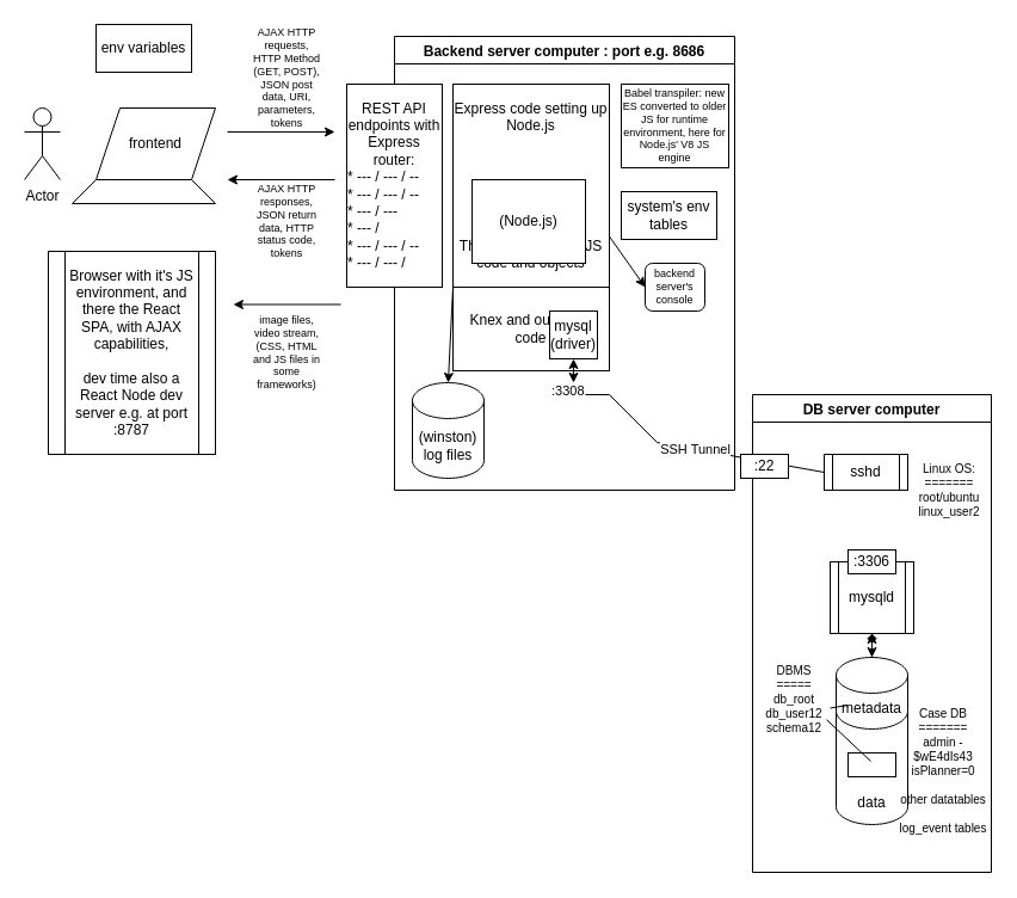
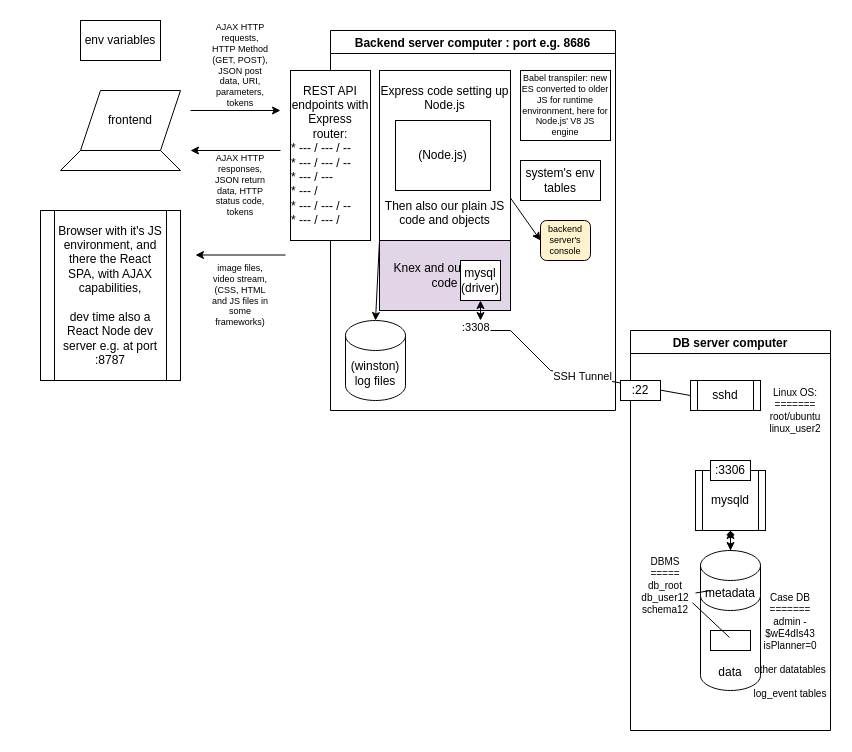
  <mxCell id="0" />
  <mxCell id="1" parent="0" />
- <mxCell id="2" value="Actor" style="shape=umlActor;verticalLabelPosition=bottom;verticalAlign=top;html=1;outlineConnect=0;" parent="1" vertex="1"><mxGeometry x="20" y="90" width="30" height="60" as="geometry" /></mxCell>
  <mxCell id="3" value="" style="shape=trapezoid;perimeter=trapezoidPerimeter;whiteSpace=wrap;html=1;fixedSize=1;" parent="1" vertex="1"><mxGeometry x="60" y="150" width="120" height="20" as="geometry" /></mxCell>
  <mxCell id="4" value="frontend" style="shape=parallelogram;perimeter=parallelogramPerimeter;whiteSpace=wrap;html=1;fixedSize=1;" parent="1" vertex="1"><mxGeometry x="80" y="90" width="100" height="60" as="geometry" /></mxCell>
  <mxCell id="5" value="&lt;div&gt;Browser with it's JS environment, and there the React SPA, with AJAX capabilities,&lt;/div&gt;&lt;div&gt;&lt;br&gt;&lt;/div&gt;&lt;div&gt;dev time also a React Node dev server e.g. at port :8787&lt;br&gt;&lt;/div&gt;" style="shape=process;whiteSpace=wrap;html=1;backgroundOutline=1;" parent="1" vertex="1"><mxGeometry x="40" y="210" width="140" height="170" as="geometry" /></mxCell>
  <mxCell id="6" value="SSH Tunnel" style="endArrow=none;html=1;rounded=0;endFill=0;entryX=0;entryY=0.5;entryDx=0;entryDy=0;" parent="1" target="14" edge="1"><mxGeometry relative="1" as="geometry"><mxPoint x="490" y="330" as="sourcePoint" /><mxPoint x="680" y="320" as="targetPoint" /><Array as="points"><mxPoint x="510" y="330" /><mxPoint x="550" y="370" /></Array></mxGeometry></mxCell>
  <mxCell id="7" value=":3308" style="edgeLabel;resizable=0;html=1;align=left;verticalAlign=bottom;" parent="6" connectable="0" vertex="1"><mxGeometry x="-1" relative="1" as="geometry"><mxPoint x="-30" y="5" as="offset" /></mxGeometry></mxCell>
  <mxCell id="8" value="DB server computer" style="swimlane;" parent="1" vertex="1"><mxGeometry x="630" y="330" width="200" height="400" as="geometry" /></mxCell>
  <mxCell id="9" value="" style="edgeStyle=orthogonalEdgeStyle;rounded=0;orthogonalLoop=1;jettySize=auto;html=1;startArrow=classic;startFill=1;" parent="8" source="10" target="11" edge="1"><mxGeometry relative="1" as="geometry" /></mxCell>
  <mxCell id="10" value="&lt;div&gt;&lt;br&gt;&lt;/div&gt;&lt;div&gt;&lt;br&gt;&lt;/div&gt;&lt;div&gt;&lt;br&gt;&lt;/div&gt;&lt;div&gt;&lt;br&gt;&lt;/div&gt;&lt;div&gt;data&lt;/div&gt;" style="shape=cylinder3;whiteSpace=wrap;html=1;boundedLbl=1;backgroundOutline=1;size=15;labelPosition=center;verticalLabelPosition=middle;align=center;verticalAlign=middle;" parent="8" vertex="1"><mxGeometry x="70" y="240" width="60" height="120" as="geometry" /></mxCell>
  <mxCell id="11" value="mysqld" style="shape=process;whiteSpace=wrap;html=1;backgroundOutline=1;" parent="8" vertex="1"><mxGeometry x="65" y="140" width="70" height="60" as="geometry" /></mxCell>
  <mxCell id="12" value="metadata" style="shape=cylinder3;whiteSpace=wrap;html=1;boundedLbl=1;backgroundOutline=1;size=15;" parent="8" vertex="1"><mxGeometry x="70" y="220" width="60" height="60" as="geometry" /></mxCell>
  <mxCell id="13" style="edgeStyle=orthogonalEdgeStyle;rounded=0;orthogonalLoop=1;jettySize=auto;html=1;entryX=0.5;entryY=1;entryDx=0;entryDy=0;startArrow=classic;startFill=1;endArrow=diamond;" parent="8" source="12" target="11" edge="1"><mxGeometry relative="1" as="geometry" /></mxCell>
  <mxCell id="14" value="sshd" style="shape=process;whiteSpace=wrap;html=1;backgroundOutline=1;" parent="8" vertex="1"><mxGeometry x="60" y="50" width="70" height="30" as="geometry" /></mxCell>
  <mxCell id="15" value=":3306" style="rounded=0;whiteSpace=wrap;html=1;" parent="8" vertex="1"><mxGeometry x="80" y="130" width="40" height="20" as="geometry" /></mxCell>
  <mxCell id="16" value=":22" style="rounded=0;whiteSpace=wrap;html=1;fillColor=#FFFFFF;" parent="8" vertex="1"><mxGeometry x="-10" y="50" width="40" height="20" as="geometry" /></mxCell>
  <mxCell id="17" value="&lt;div style=&quot;font-size: 10px;&quot;&gt;DBMS&lt;/div&gt;&lt;div style=&quot;font-size: 10px;&quot;&gt;=====&lt;br&gt;&lt;/div&gt;&lt;div style=&quot;font-size: 10px;&quot;&gt;db_root&lt;/div&gt;&lt;div style=&quot;font-size: 10px;&quot;&gt;db_user12&lt;/div&gt;&lt;div style=&quot;font-size: 10px;&quot;&gt;schema12&lt;br style=&quot;font-size: 10px;&quot;&gt;&lt;/div&gt;" style="text;strokeColor=none;align=center;fillColor=none;html=1;verticalAlign=middle;whiteSpace=wrap;rounded=0;fontSize=10;" vertex="1" parent="8"><mxGeometry x="5" y="240" width="60" height="30" as="geometry" /></mxCell>
  <mxCell id="18" value="" style="rounded=0;whiteSpace=wrap;html=1;" vertex="1" parent="8"><mxGeometry x="80" y="300" width="40" height="20" as="geometry" /></mxCell>
  <mxCell id="19" value="" style="endArrow=none;html=1;rounded=0;exitX=0.475;exitY=0.35;exitDx=0;exitDy=0;exitPerimeter=0;entryX=-0.133;entryY=0.871;entryDx=0;entryDy=0;entryPerimeter=0;" edge="1" parent="8" source="18" target="12"><mxGeometry width="50" height="50" relative="1" as="geometry"><mxPoint x="87" y="260" as="sourcePoint" /><mxPoint x="-10" y="330" as="targetPoint" /></mxGeometry></mxCell>
  <mxCell id="20" value="&lt;div&gt;Linux OS:&lt;/div&gt;&lt;div&gt;=======&lt;/div&gt;&lt;div&gt;root/ubuntu&lt;/div&gt;&lt;div&gt;linux_user2&lt;br&gt;&lt;/div&gt;" style="text;strokeColor=none;align=center;fillColor=none;html=1;verticalAlign=middle;whiteSpace=wrap;rounded=0;fontSize=10;" vertex="1" parent="8"><mxGeometry x="135" y="50" width="60" height="60" as="geometry" /></mxCell>
  <mxCell id="21" value="&lt;div&gt;Case DB&lt;/div&gt;&lt;div&gt;=======&lt;/div&gt;&lt;div style=&quot;font-size: 10px;&quot;&gt;admin - $wE4dIs43 isPlanner=0&lt;/div&gt;&lt;div style=&quot;font-size: 10px;&quot;&gt;&amp;nbsp;&lt;br&gt;&lt;/div&gt;&lt;div&gt;other datatables&lt;/div&gt;&lt;div&gt;&lt;br&gt;&lt;/div&gt;&lt;div&gt;log_event tables&lt;br&gt;&lt;/div&gt;" style="text;strokeColor=none;align=center;fillColor=none;html=1;verticalAlign=middle;whiteSpace=wrap;rounded=0;fontSize=10;" vertex="1" parent="8"><mxGeometry x="120" y="300" width="80" height="30" as="geometry" /></mxCell>
  <mxCell id="22" value="Backend server computer : port e.g. 8686" style="swimlane;" parent="1" vertex="1"><mxGeometry x="330" y="30" width="285" height="380" as="geometry" /></mxCell>
- <mxCell id="23" value="Knex and our Knex code" style="rounded=0;whiteSpace=wrap;html=1;" parent="22" vertex="1"><mxGeometry x="49" y="210" width="131" height="70" as="geometry" /></mxCell>
+ <mxCell id="23" value="Knex and our Knex code" style="rounded=0;whiteSpace=wrap;html=1;fillColor=#e1d5e7;" parent="22" vertex="1"><mxGeometry x="49" y="210" width="131" height="70" as="geometry" /></mxCell>
  <mxCell id="24" style="rounded=0;orthogonalLoop=1;jettySize=auto;html=1;exitX=0.5;exitY=0;exitDx=0;exitDy=0;exitPerimeter=0;fontSize=9;startArrow=classic;startFill=1;endArrow=none;endFill=0;entryX=0;entryY=1;entryDx=0;entryDy=0;" parent="22" source="25" target="27" edge="1"><mxGeometry relative="1" as="geometry" /></mxCell>
  <mxCell id="25" value="(winston) log files" style="shape=cylinder3;whiteSpace=wrap;html=1;boundedLbl=1;backgroundOutline=1;size=15;" parent="22" vertex="1"><mxGeometry x="15" y="290" width="60" height="80" as="geometry" /></mxCell>
  <mxCell id="26" value="&lt;div&gt;REST API endpoints with Express router:&lt;/div&gt;&lt;div align=&quot;left&quot;&gt;* --- / --- / --&lt;/div&gt;&lt;div align=&quot;left&quot;&gt;* --- / --- / --&lt;/div&gt;&lt;div align=&quot;left&quot;&gt;* --- / --- &lt;br&gt;&lt;/div&gt;&lt;div align=&quot;left&quot;&gt;* --- / &lt;br&gt;&lt;/div&gt;&lt;div align=&quot;left&quot;&gt;* --- / --- / --&lt;/div&gt;&lt;div align=&quot;left&quot;&gt;* --- / --- / &lt;br&gt;&lt;/div&gt;" style="rounded=0;whiteSpace=wrap;html=1;" parent="22" vertex="1"><mxGeometry x="-40" y="40" width="80" height="170" as="geometry" /></mxCell>
  <mxCell id="27" value="Express code setting up Node.js&lt;br&gt;&lt;br&gt;&lt;br&gt;&lt;br&gt;&lt;div&gt;&lt;br&gt;&lt;/div&gt;&lt;div&gt;&lt;br&gt;&lt;/div&gt;&lt;div&gt;&lt;br&gt;&lt;/div&gt;Then also our plain JS code and objects" style="rounded=0;whiteSpace=wrap;html=1;" parent="22" vertex="1"><mxGeometry x="49" y="40" width="131" height="170" as="geometry" /></mxCell>
- <mxCell id="28" value="(Node.js)" style="rounded=0;whiteSpace=wrap;html=1;" parent="22" vertex="1"><mxGeometry x="65" y="120" width="95" height="70" as="geometry" /></mxCell>
+ <mxCell id="28" value="(Node.js)" style="rounded=0;whiteSpace=wrap;html=1;" parent="22" vertex="1"><mxGeometry x="65" y="90" width="95" height="70" as="geometry" /></mxCell>
  <mxCell id="29" style="edgeStyle=orthogonalEdgeStyle;rounded=0;orthogonalLoop=1;jettySize=auto;html=1;exitX=0.5;exitY=1;exitDx=0;exitDy=0;startArrow=classic;startFill=1;" parent="22" source="28" target="28" edge="1"><mxGeometry relative="1" as="geometry" /></mxCell>
  <mxCell id="30" value="&lt;div align=&quot;center&quot;&gt;system's env tables&lt;/div&gt;" style="rounded=0;whiteSpace=wrap;html=1;align=center;" parent="22" vertex="1"><mxGeometry x="190" y="130" width="80" height="40" as="geometry" /></mxCell>
  <mxCell id="31" value="mysql (driver)" style="rounded=0;whiteSpace=wrap;html=1;" parent="22" vertex="1"><mxGeometry x="130" y="230" width="40" height="40" as="geometry" /></mxCell>
  <mxCell id="32" value="Babel transpiler: new ES converted to older JS for runtime environment, here for Node.js' V8 JS engine" style="rounded=0;whiteSpace=wrap;html=1;fontSize=9;" parent="22" vertex="1"><mxGeometry x="190" y="40" width="90" height="70" as="geometry" /></mxCell>
- <mxCell id="33" value="&lt;div align=&quot;center&quot;&gt;backend server's console&lt;/div&gt;" style="rounded=1;whiteSpace=wrap;html=1;fontSize=9;fillColor=#FFFFFF;align=center;" parent="22" vertex="1"><mxGeometry x="210" y="190" width="50" height="40" as="geometry" /></mxCell>
+ <mxCell id="33" value="&lt;div align=&quot;center&quot;&gt;backend server's console&lt;/div&gt;" style="rounded=1;whiteSpace=wrap;html=1;fontSize=9;fillColor=#fff2cc;align=center;" parent="22" vertex="1"><mxGeometry x="210" y="190" width="50" height="40" as="geometry" /></mxCell>
  <mxCell id="34" value="" style="endArrow=classic;startArrow=none;html=1;rounded=0;fontSize=9;startFill=0;exitX=1;exitY=0.75;exitDx=0;exitDy=0;entryX=0;entryY=0.5;entryDx=0;entryDy=0;" parent="22" source="27" target="33" edge="1"><mxGeometry width="50" height="50" relative="1" as="geometry"><mxPoint x="30" y="390" as="sourcePoint" /><mxPoint x="80" y="340" as="targetPoint" /></mxGeometry></mxCell>
  <mxCell id="35" style="rounded=0;orthogonalLoop=1;jettySize=auto;html=1;entryX=0.5;entryY=1;entryDx=0;entryDy=0;startArrow=classic;startFill=1;" parent="1" target="31" edge="1"><mxGeometry relative="1" as="geometry"><mxPoint x="480" y="320" as="sourcePoint" /><mxPoint x="720" y="470" as="targetPoint" /></mxGeometry></mxCell>
  <mxCell id="36" value="" style="endArrow=classic;html=1;rounded=0;fontSize=9;" parent="1" edge="1"><mxGeometry width="50" height="50" relative="1" as="geometry"><mxPoint x="190" y="110" as="sourcePoint" /><mxPoint x="280" y="110" as="targetPoint" /></mxGeometry></mxCell>
  <mxCell id="37" value="AJAX HTTP requests, HTTP Method (GET, POST), JSON post data, URI, parameters, tokens" style="text;html=1;strokeColor=none;fillColor=none;align=center;verticalAlign=middle;whiteSpace=wrap;rounded=0;fontSize=9;" parent="1" vertex="1"><mxGeometry x="210" y="50" width="60" height="30" as="geometry" /></mxCell>
  <mxCell id="38" value="" style="endArrow=classic;html=1;rounded=0;fontSize=9;" parent="1" edge="1"><mxGeometry width="50" height="50" relative="1" as="geometry"><mxPoint x="280" y="150" as="sourcePoint" /><mxPoint x="190" y="150" as="targetPoint" /></mxGeometry></mxCell>
  <mxCell id="39" value="AJAX HTTP responses, JSON return data, HTTP status code, tokens" style="text;html=1;strokeColor=none;fillColor=none;align=center;verticalAlign=middle;whiteSpace=wrap;rounded=0;fontSize=9;" parent="1" vertex="1"><mxGeometry x="210" y="170" width="60" height="30" as="geometry" /></mxCell>
  <mxCell id="40" value="" style="endArrow=classic;html=1;rounded=0;fontSize=9;" parent="1" edge="1"><mxGeometry width="50" height="50" relative="1" as="geometry"><mxPoint x="285" y="254.5" as="sourcePoint" /><mxPoint x="195" y="254.5" as="targetPoint" /></mxGeometry></mxCell>
  <mxCell id="41" value="image files, video stream, (CSS, HTML and JS files in some frameworks)" style="text;html=1;strokeColor=none;fillColor=none;align=center;verticalAlign=middle;whiteSpace=wrap;rounded=0;fontSize=9;" parent="1" vertex="1"><mxGeometry x="210" y="280" width="60" height="30" as="geometry" /></mxCell>
  <mxCell id="42" value="" style="endArrow=none;html=1;rounded=0;entryX=1;entryY=0.75;entryDx=0;entryDy=0;" edge="1" parent="1" target="17"><mxGeometry width="50" height="50" relative="1" as="geometry"><mxPoint x="710" y="590" as="sourcePoint" /><mxPoint x="691" y="572" as="targetPoint" /></mxGeometry></mxCell>
  <mxCell id="43" value="&lt;div align=&quot;center&quot;&gt;env variables&lt;/div&gt;" style="rounded=0;whiteSpace=wrap;html=1;align=center;" vertex="1" parent="1"><mxGeometry x="80" y="20" width="80" height="40" as="geometry" /></mxCell>
